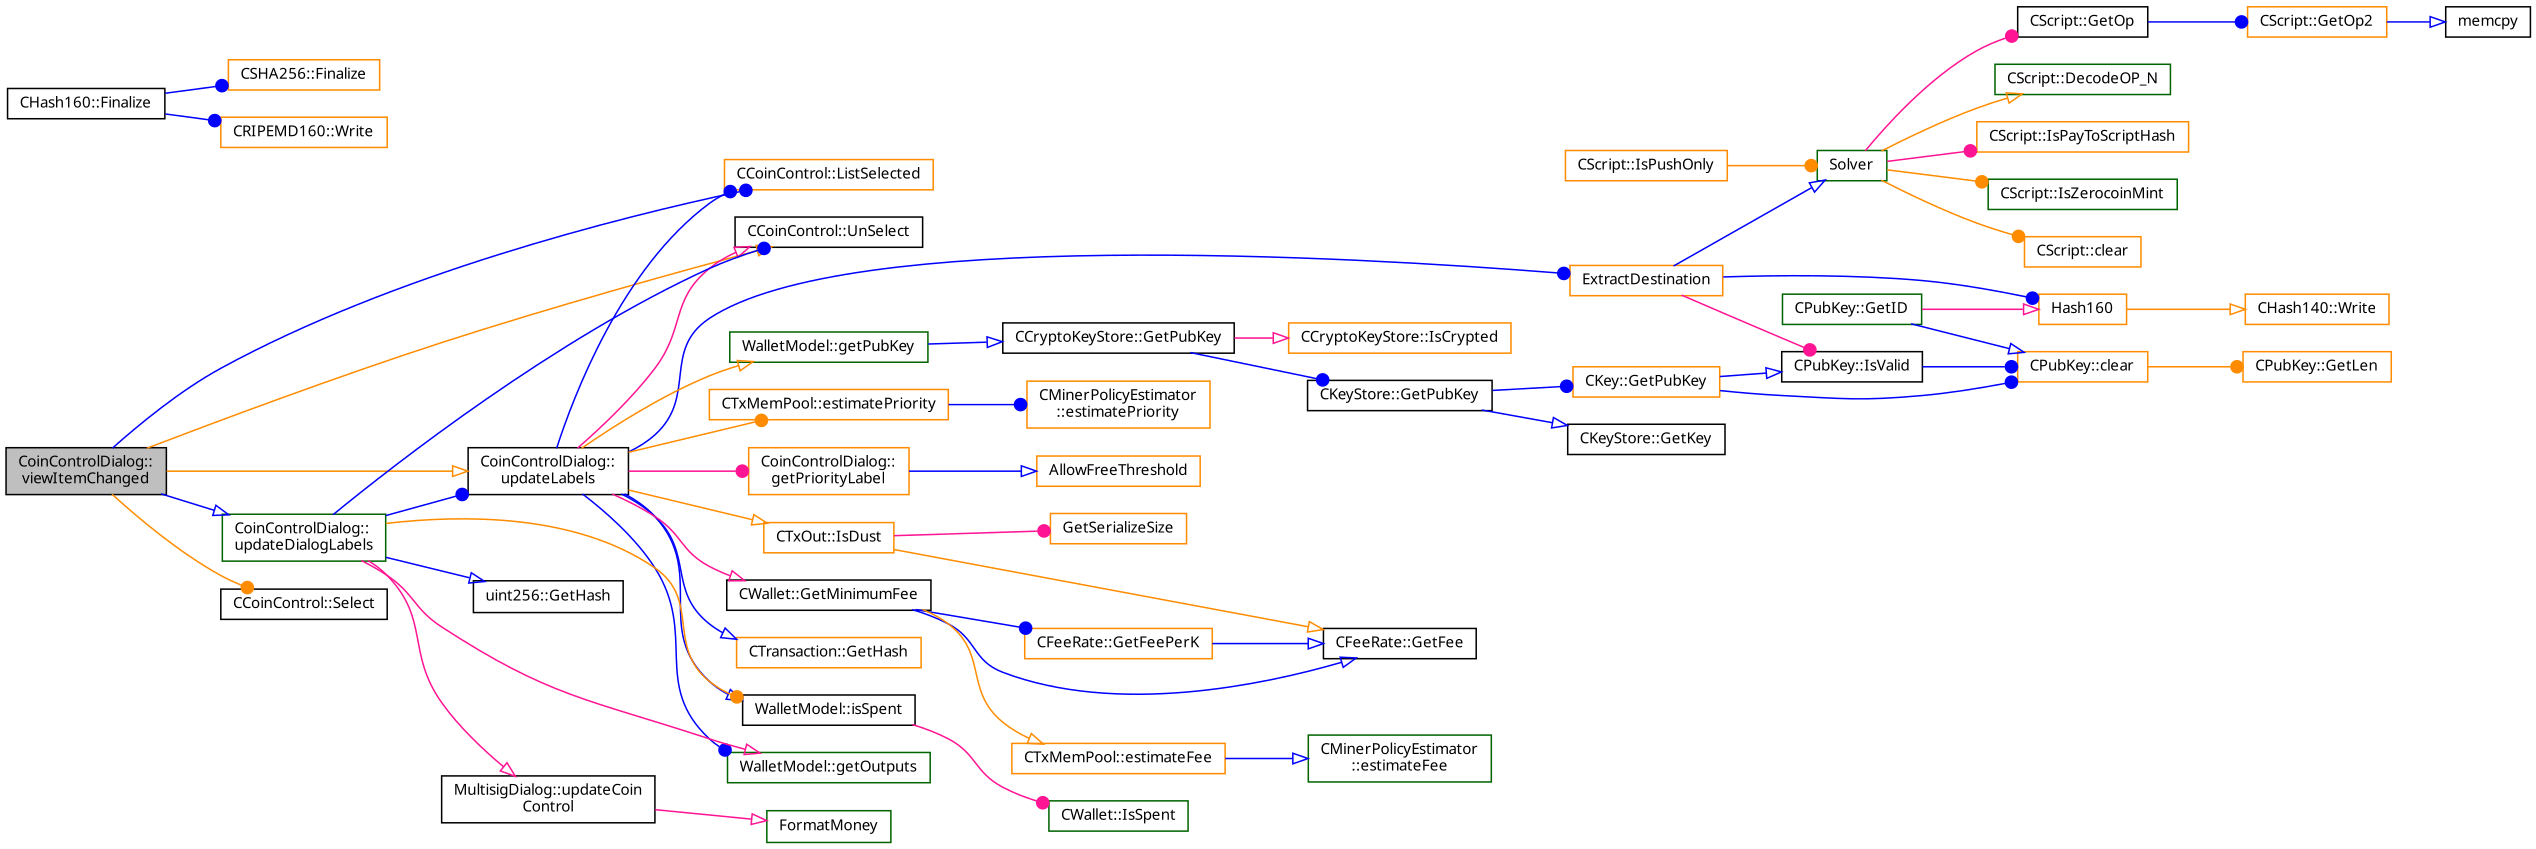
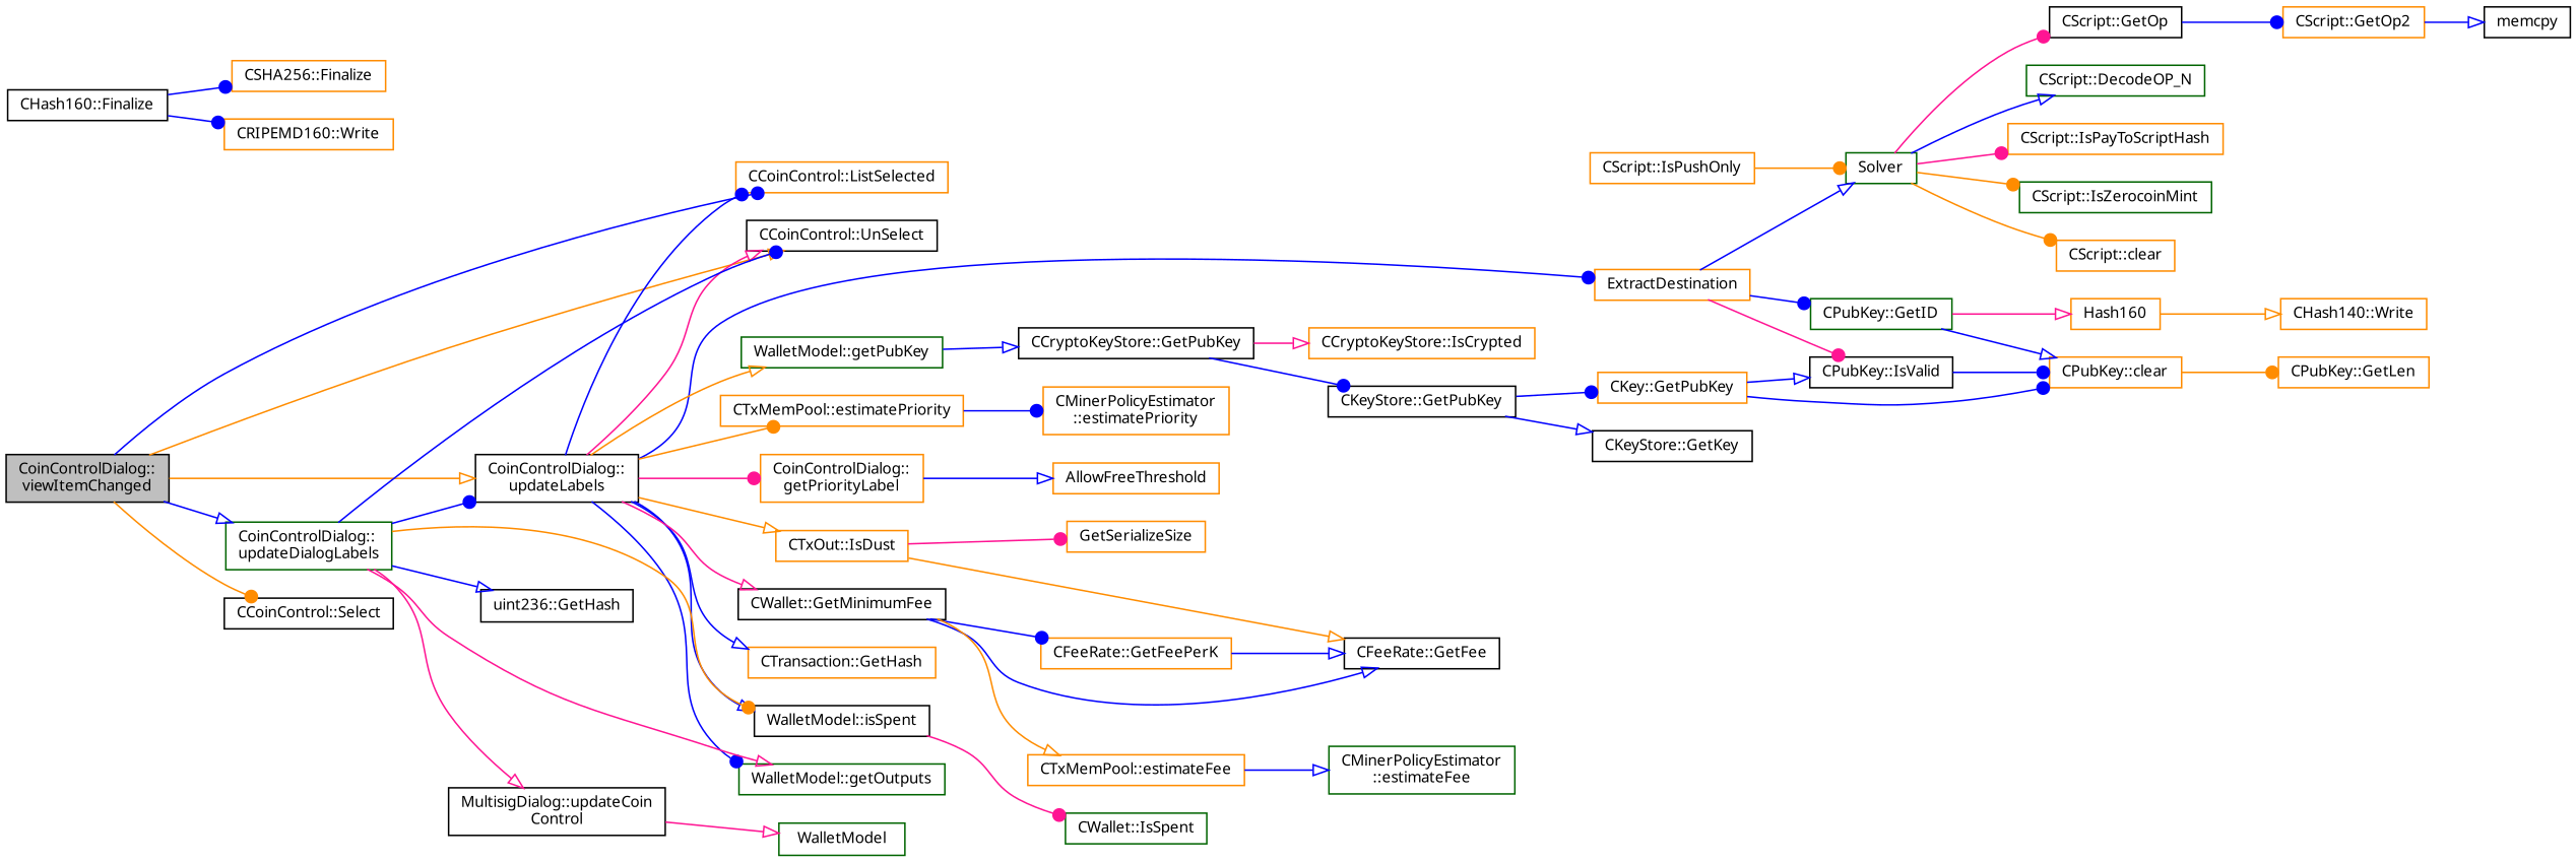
  digraph {
    fontname="Noto Sans"
    rankdir=LR
    node [color=darkorange fillcolor=white fontname="Noto Sans" fontsize=10 shape=record style=filled]
    edge [arrowhead=onormal color=blue fontname="Noto Sans" fontsize=10 labelfontname=Helvetica labelfontsize=10 style=solid]
    n1 [color=black fillcolor=grey75 fontcolor=black height=0.2 label="CoinControlDialog::\lviewItemChanged" width=0.4]
    n2 [color=black height=0.2 label="CCoinControl::UnSelect" width=0.4]
    n3 [color=black height=0.2 label="CCoinControl::Select" width=0.4]
    n4 [color=black height=0.2 label="CoinControlDialog::\lupdateLabels" width=0.4]
    n5 [color=darkgreen height=0.2 label="CoinControlDialog::\lupdateDialogLabels" width=0.4]
    n6 [height=0.2 label="CCoinControl::ListSelected" width=0.4]
    n7 [height=0.2 label="CTxOut::IsDust" width=0.4]
    n8 [color=darkgreen height=0.2 label="WalletModel::getOutputs" width=0.4]
    n9 [height=0.2 label="CTransaction::GetHash" width=0.4]
    n10 [color=black height=0.2 label="WalletModel::isSpent" width=0.4]
    n11 [height=0.2 label=ExtractDestination width=0.4]
    n12 [color=darkgreen height=0.2 label="WalletModel::getPubKey" width=0.4]
    n13 [height=0.2 label="CTxMemPool::estimatePriority" width=0.4]
    n14 [height=0.2 label="CoinControlDialog::\lgetPriorityLabel" width=0.4]
    n15 [color=black height=0.2 label="CWallet::GetMinimumFee" width=0.4]
-   n16 [color=black height=0.2 label="uint256::GetHash" width=0.4]
+   n16 [color=black height=0.2 label="uint236::GetHash" width=0.4]
    n17 [color=black height=0.2 label="MultisigDialog::updateCoin\lControl" width=0.4]
    n18 [height=0.2 label=GetSerializeSize width=0.4]
    n19 [color=black height=0.2 label="CFeeRate::GetFee" width=0.4]
    n20 [color=darkgreen height=0.2 label="CWallet::IsSpent" width=0.4]
    n21 [color=darkgreen height=0.2 label=Solver width=0.4]
    n22 [color=black height=0.2 label="CPubKey::IsValid" width=0.4]
    n23 [color=darkgreen height=0.2 label="CPubKey::GetID" width=0.4]
    n24 [color=black height=0.2 label="CCryptoKeyStore::GetPubKey" width=0.4]
    n25 [height=0.2 label="CMinerPolicyEstimator\l::estimatePriority" width=0.4]
    n26 [height=0.2 label=AllowFreeThreshold width=0.4]
    n27 [height=0.2 label="CFeeRate::GetFeePerK" width=0.4]
    n28 [height=0.2 label="CTxMemPool::estimateFee" width=0.4]
    n29 [height=0.2 label="CScript::IsPayToScriptHash" width=0.4]
    n30 [color=darkgreen height=0.2 label="CScript::IsZerocoinMint" width=0.4]
    n31 [height=0.2 label="CScript::clear" width=0.4]
    n32 [color=black height=0.2 label="CScript::GetOp" width=0.4]
    n33 [color=darkgreen height=0.2 label="CScript::DecodeOP_N" width=0.4]
    n34 [height=0.2 label="CPubKey::clear" width=0.4]
    n35 [height=0.2 label=Hash160 width=0.4]
    n36 [height=0.2 label="CScript::IsPushOnly" width=0.4]
    n37 [height=0.2 label="CScript::GetOp2" width=0.4]
    n38 [color=black height=0.2 label=memcpy width=0.4]
    n39 [height=0.2 label="CPubKey::GetLen" width=0.4]
    n40 [height=0.2 label="CHash140::Write" width=0.4]
    n41 [color=black height=0.2 label="CHash160::Finalize" width=0.4]
    n42 [height=0.2 label="CSHA256::Finalize" width=0.4]
    n43 [height=0.2 label="CRIPEMD160::Write" width=0.4]
    n44 [height=0.2 label="CCryptoKeyStore::IsCrypted" width=0.4]
    n45 [color=black height=0.2 label="CKeyStore::GetPubKey" width=0.4]
    n46 [color=black height=0.2 label="CKeyStore::GetKey" width=0.4]
    n47 [height=0.2 label="CKey::GetPubKey" width=0.4]
    n48 [color=darkgreen height=0.2 label="CMinerPolicyEstimator\l::estimateFee" width=0.4]
-   n49 [color=darkgreen height=0.2 label=FormatMoney width=0.4]
+   n49 [color=darkgreen height=0.2 label=WalletModel width=0.4]
    n1 -> n2 [color=darkorange]
    n1 -> n3 [arrowhead=dot color=darkorange]
    n1 -> n4 [color=darkorange]
    n1 -> n5
    n1 -> n6 [arrowhead=dot]
    n4 -> n2 [color=deeppink]
    n4 -> n6 [arrowhead=dot]
    n4 -> n7 [color=darkorange]
    n4 -> n8 [arrowhead=dot]
    n4 -> n9
    n4 -> n10
    n4 -> n11 [arrowhead=dot]
    n4 -> n12 [color=darkorange]
    n4 -> n13 [arrowhead=dot color=darkorange]
    n4 -> n14 [arrowhead=dot color=deeppink]
    n4 -> n15 [color=deeppink]
    n5 -> n2 [arrowhead=dot]
    n5 -> n4 [arrowhead=dot]
    n5 -> n8 [color=deeppink]
    n5 -> n10 [arrowhead=dot color=darkorange]
    n5 -> n16
    n5 -> n17 [color=deeppink]
    n7 -> n18 [arrowhead=dot color=deeppink]
    n7 -> n19 [color=darkorange]
    n10 -> n20 [arrowhead=dot color=deeppink]
    n11 -> n21
    n11 -> n22 [arrowhead=dot color=deeppink]
-   n11 -> n35 [arrowhead=dot]
+   n11 -> n23 [arrowhead=dot]
    n12 -> n24
    n13 -> n25 [arrowhead=dot]
    n14 -> n26
    n15 -> n19
    n15 -> n27 [arrowhead=dot]
    n15 -> n28 [color=darkorange]
    n17 -> n49 [color=deeppink]
    n21 -> n29 [arrowhead=dot color=deeppink]
    n21 -> n30 [arrowhead=dot color=darkorange]
    n21 -> n31 [arrowhead=dot color=darkorange]
    n21 -> n32 [arrowhead=dot color=deeppink]
-   n21 -> n33 [color=darkorange]
+   n21 -> n33
    n22 -> n34 [arrowhead=dot]
    n23 -> n34
    n23 -> n35 [color=deeppink]
    n24 -> n44 [color=deeppink]
    n24 -> n45 [arrowhead=dot]
    n27 -> n19
    n28 -> n48
    n32 -> n37 [arrowhead=dot]
    n34 -> n39 [arrowhead=dot color=darkorange]
    n35 -> n40 [color=darkorange]
    n36 -> n21 [arrowhead=dot color=darkorange]
    n37 -> n38
    n41 -> n42 [arrowhead=dot]
    n41 -> n43 [arrowhead=dot]
    n45 -> n46
    n45 -> n47 [arrowhead=dot]
    n47 -> n22
    n47 -> n34 [arrowhead=dot]
  }
